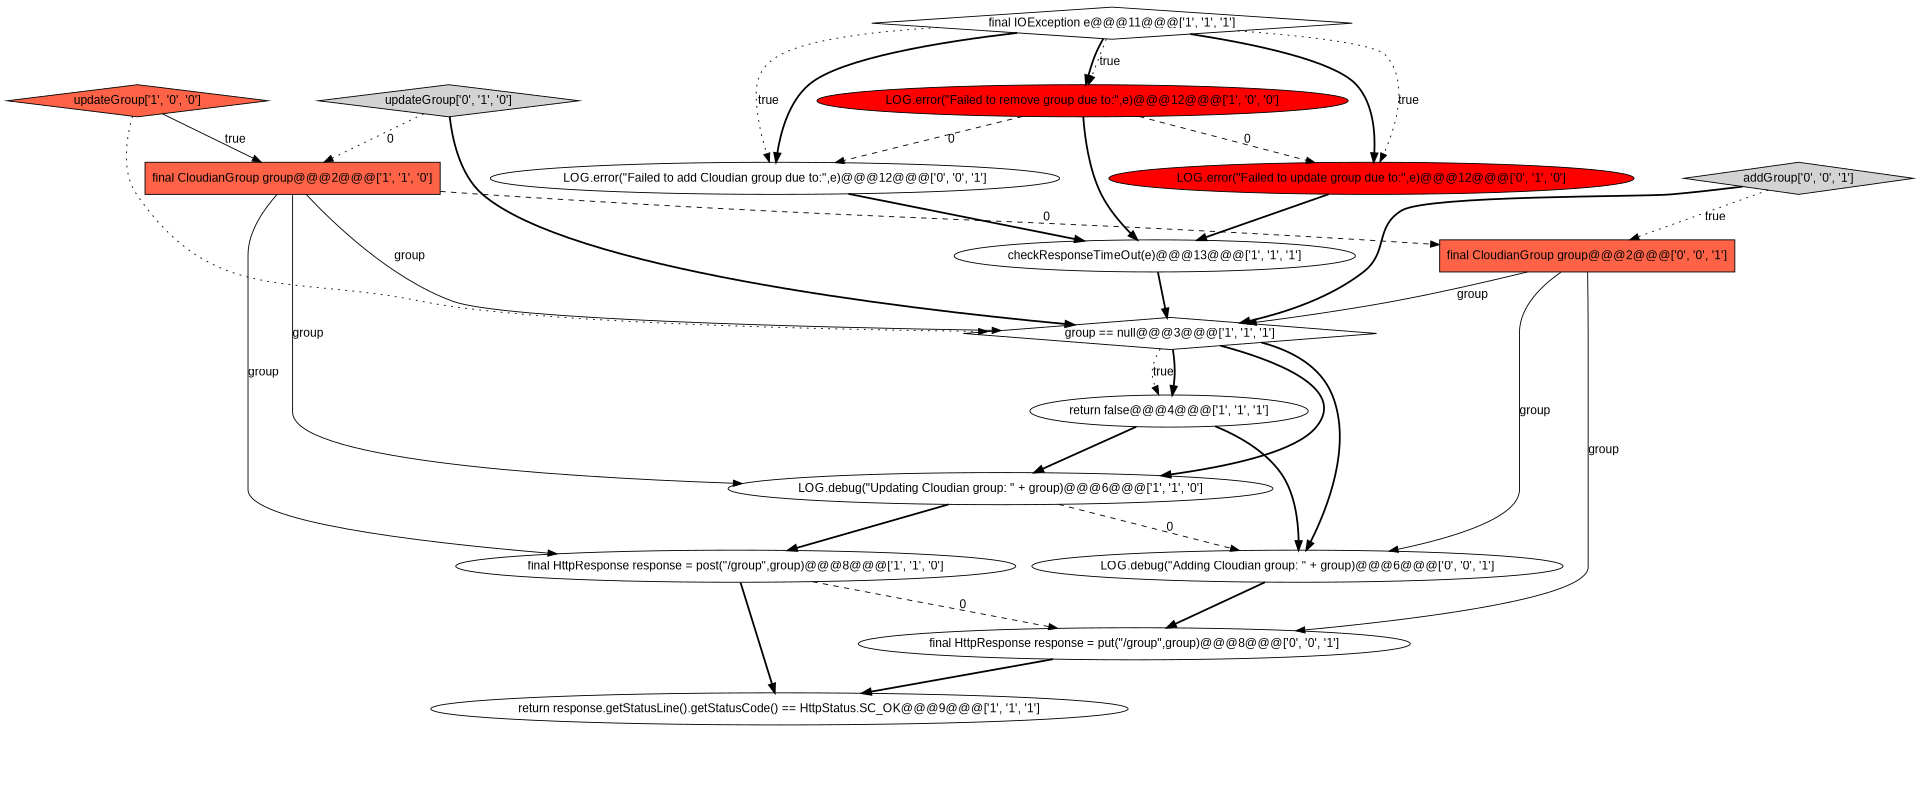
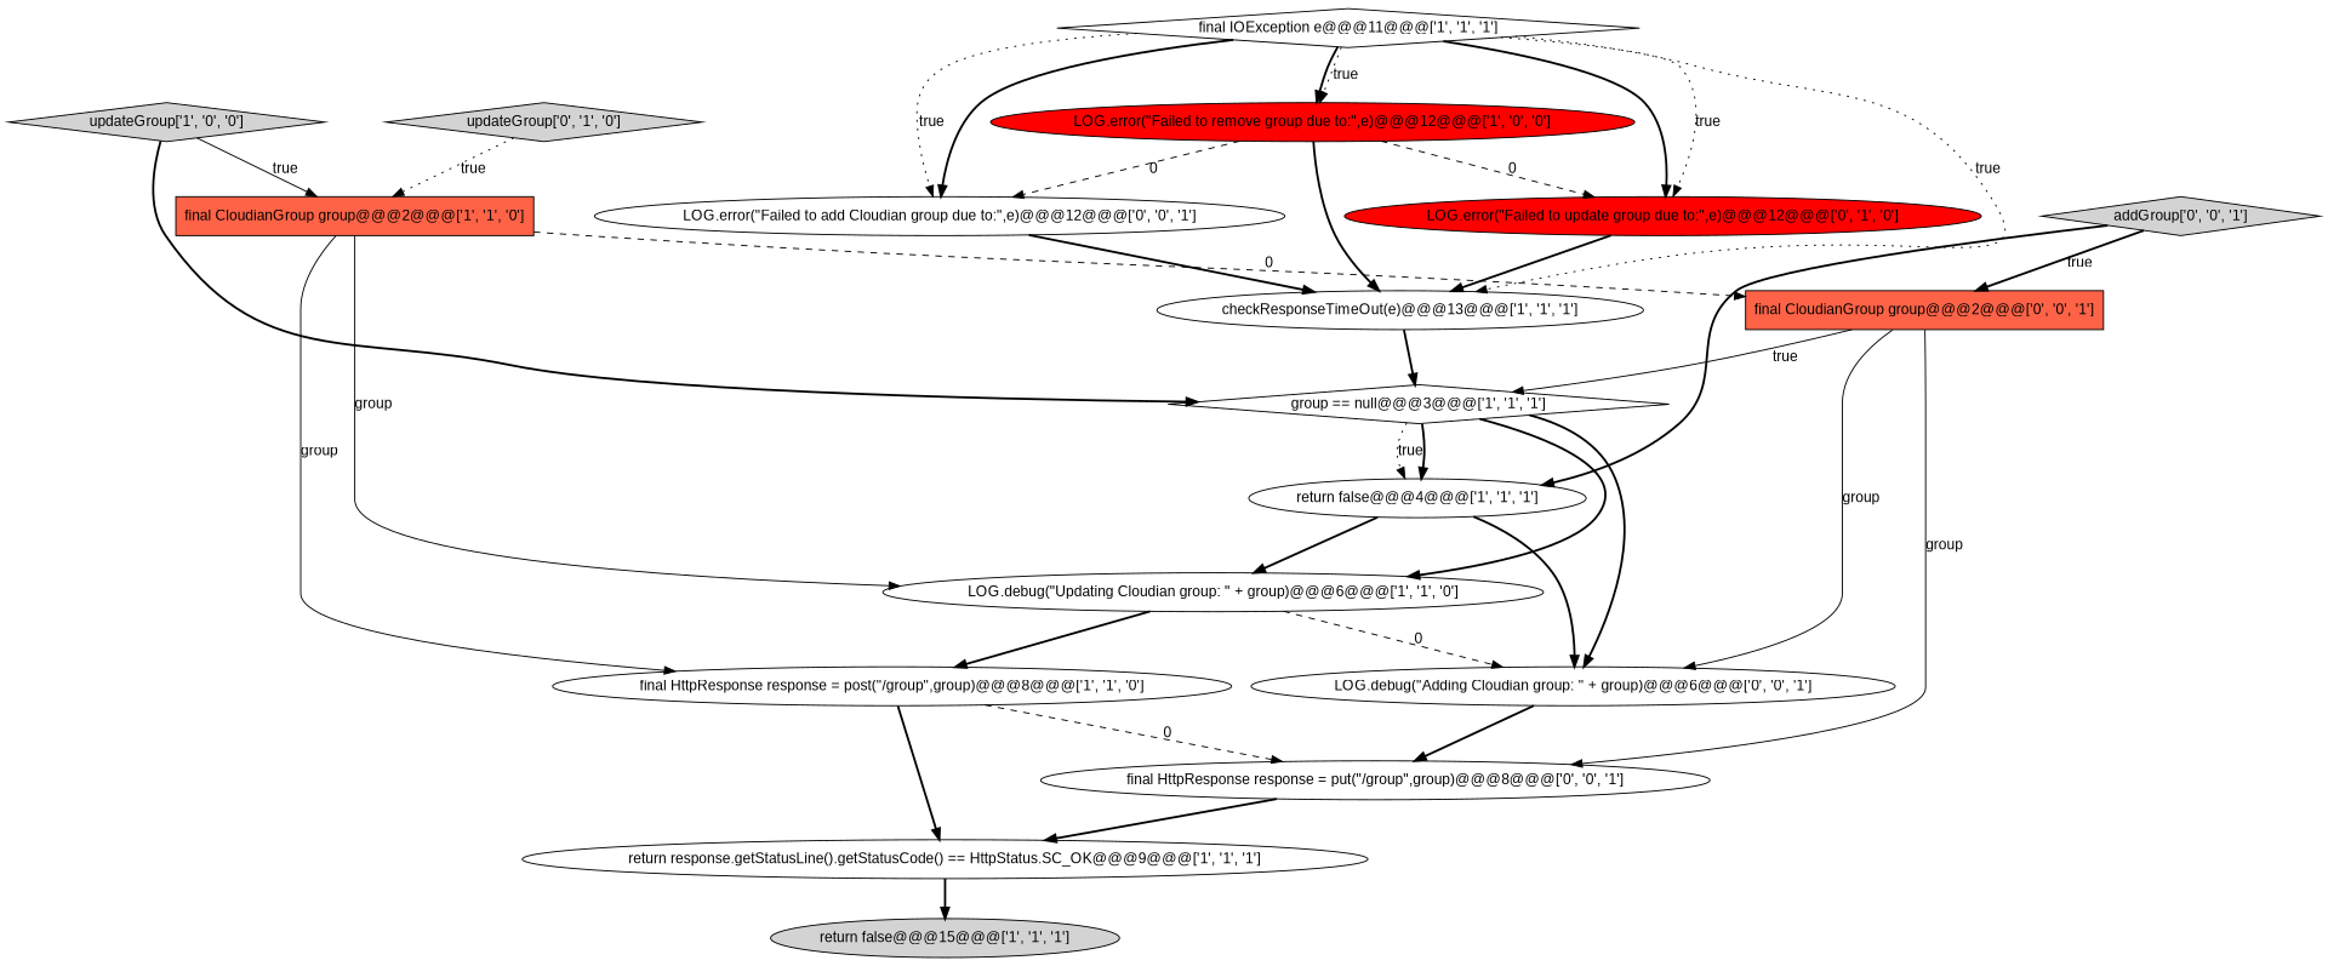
  digraph {
    fontname="Liberation Sans"
    node [fillcolor=white fontname="Liberation Sans" shape=ellipse style=filled]
    edge [fontname="Liberation Sans" style=bold]
    n1 [fillcolor=red label="LOG.error(\"Failed to remove group due to:\",e)@@@12@@@['1', '0', '0']"]
    n2 [label="LOG.error(\"Failed to add Cloudian group due to:\",e)@@@12@@@['0', '0', '1']"]
    n3 [fillcolor=red label="LOG.error(\"Failed to update group due to:\",e)@@@12@@@['0', '1', '0']"]
    n4 [label="checkResponseTimeOut(e)@@@13@@@['1', '1', '1']"]
    n5 [label="group == null@@@3@@@['1', '1', '1']" shape=diamond]
    n6 [label="final IOException e@@@11@@@['1', '1', '1']" shape=diamond]
    n7 [fillcolor=lightgray label="addGroup['0', '0', '1']" shape=diamond]
    n8 [fillcolor=tomato label="final CloudianGroup group@@@2@@@['0', '0', '1']" shape=box]
    n9 [label="LOG.debug(\"Updating Cloudian group: \" + group)@@@6@@@['1', '1', '0']"]
    n10 [label="LOG.debug(\"Adding Cloudian group: \" + group)@@@6@@@['0', '0', '1']"]
    n11 [label="return false@@@4@@@['1', '1', '1']"]
    n12 [label="final HttpResponse response = put(\"/group\",group)@@@8@@@['0', '0', '1']"]
    n13 [fillcolor=tomato label="final CloudianGroup group@@@2@@@['1', '1', '0']" shape=box]
    n14 [label="final HttpResponse response = post(\"/group\",group)@@@8@@@['1', '1', '0']"]
    n15 [label="return response.getStatusLine().getStatusCode() == HttpStatus.SC_OK@@@9@@@['1', '1', '1']"]
+   n16 [fillcolor=lightgray label="return false@@@15@@@['1', '1', '1']"]
    n17 [fillcolor=lightgray label="updateGroup['0', '1', '0']" shape=diamond]
-   n18 [fillcolor=tomato label="updateGroup['1', '0', '0']" shape=diamond]
+   n18 [fillcolor=lightgray label="updateGroup['1', '0', '0']" shape=diamond]
    n1 -> n2 [label=0 style=dashed]
    n1 -> n3 [label=0 style=dashed]
    n1 -> n4
    n2 -> n4
    n3 -> n4
    n4 -> n5
    n5 -> n9
    n5 -> n10
    n5 -> n11 [label=true style=dotted]
    n5 -> n11
    n6 -> n1 [label=true style=dotted]
    n6 -> n1
    n6 -> n2 [label=true style=dotted]
    n6 -> n2
    n6 -> n3 [label=true style=dotted]
    n6 -> n3
-   n7 -> n5
-   n7 -> n8 [label=true style=dotted]
-   n8 -> n5 [label=group style=solid]
+   n6 -> n4 [label=true style=dotted]
+   n7 -> n11
+   n7 -> n8 [label=true]
+   n8 -> n5 [label=true style=solid]
    n8 -> n10 [label=group style=solid]
    n8 -> n12 [label=group style=solid]
    n9 -> n10 [label=0 style=dashed]
    n9 -> n14
    n10 -> n12
    n11 -> n9
    n11 -> n10
    n12 -> n15
-   n13 -> n5 [label=group style=solid]
    n13 -> n8 [label=0 style=dashed]
    n13 -> n9 [label=group style=solid]
    n13 -> n14 [label=group style=solid]
    n14 -> n12 [label=0 style=dashed]
    n14 -> n15
-   n17 -> n5
-   n17 -> n13 [label=0 style=dotted]
-   n18 -> n5 [style=dotted]
+   n15 -> n16
+   n17 -> n13 [label=true style=dotted]
+   n18 -> n5
    n18 -> n13 [label=true style=solid]
  }
